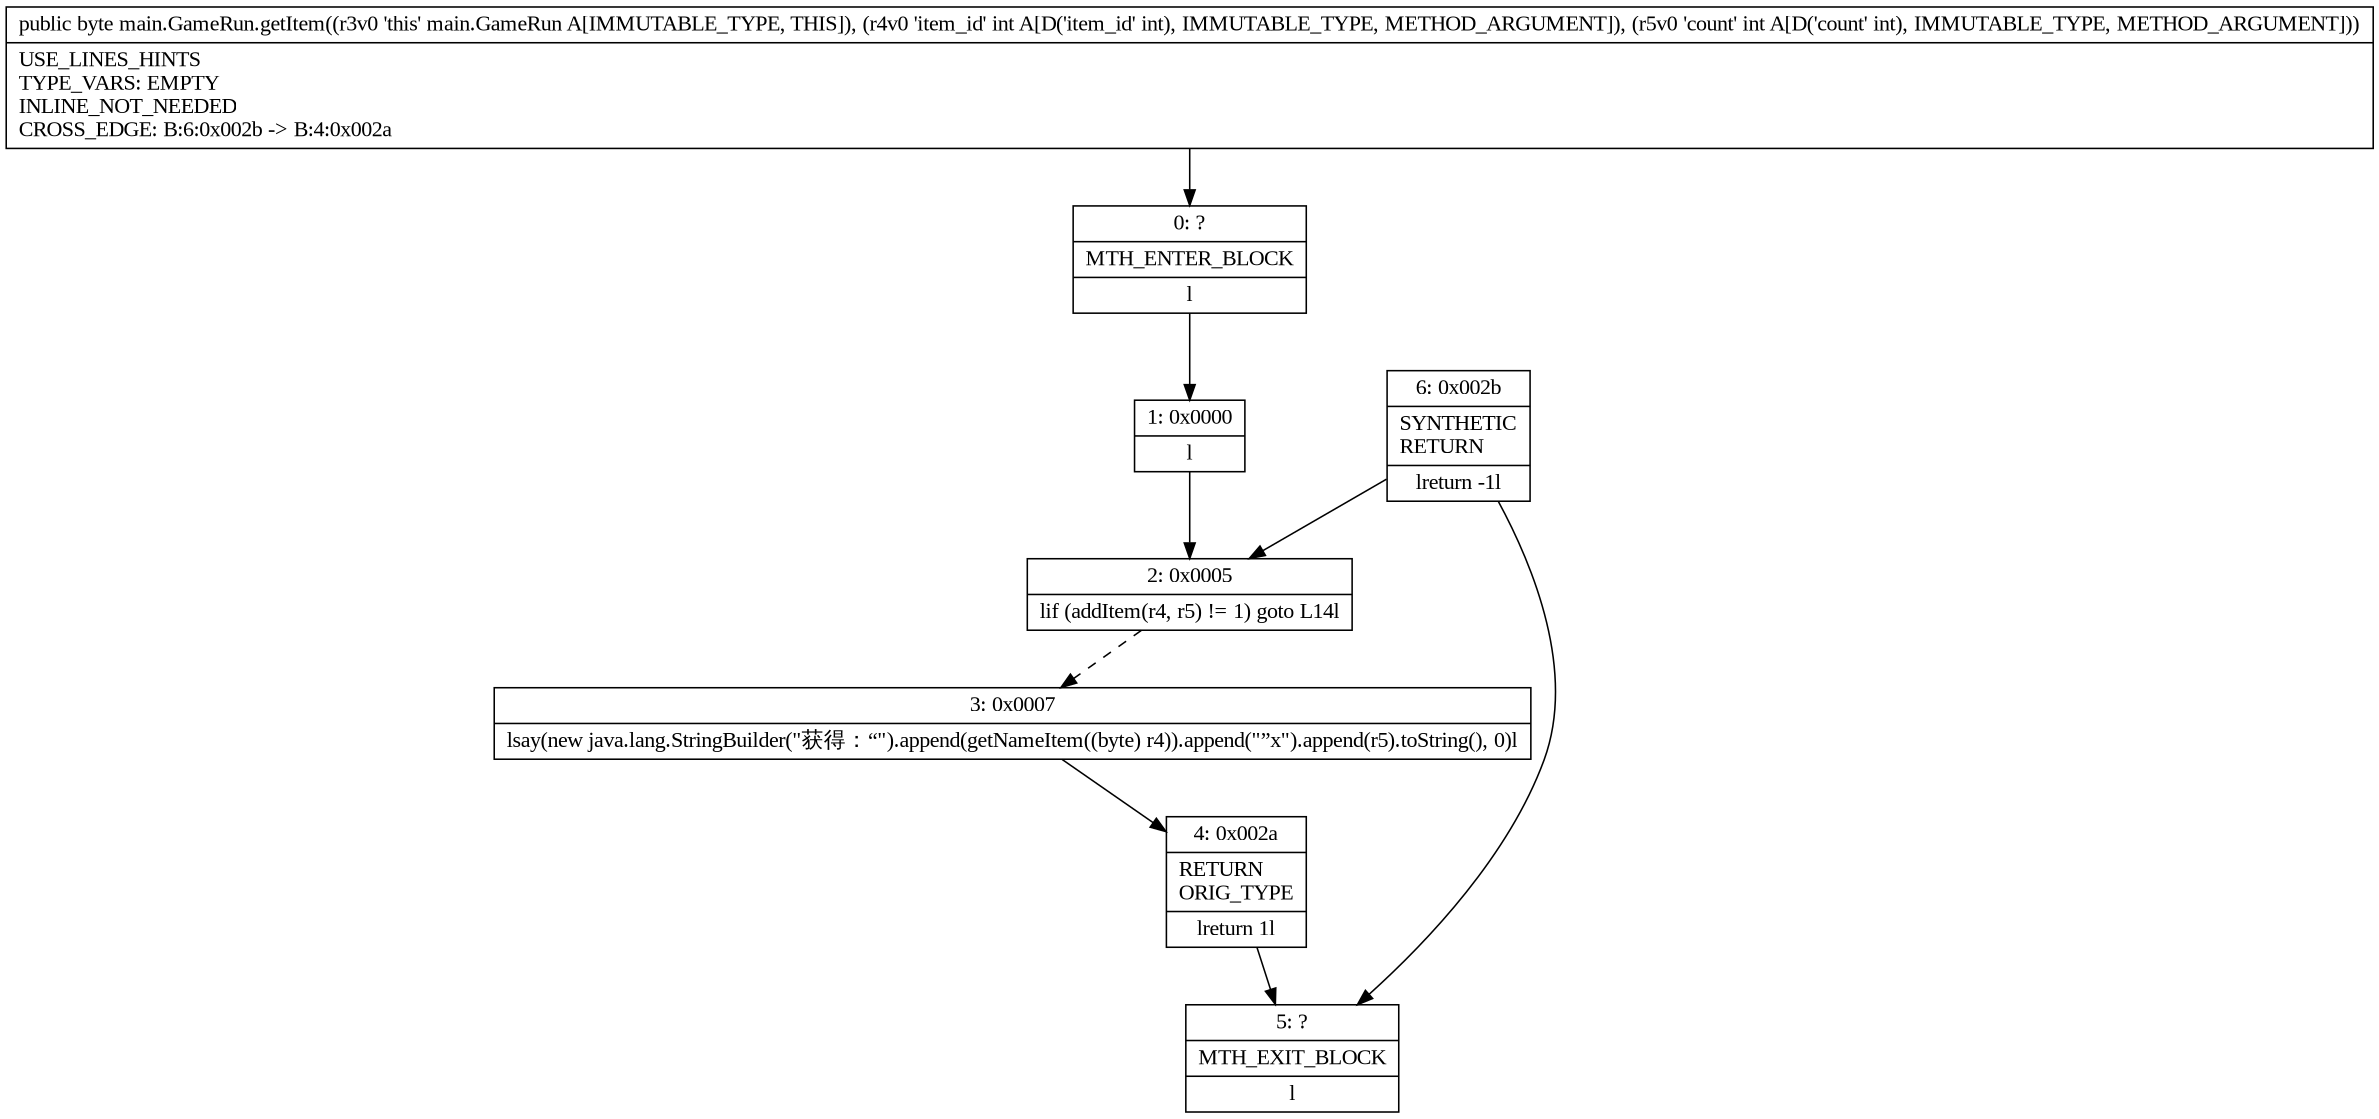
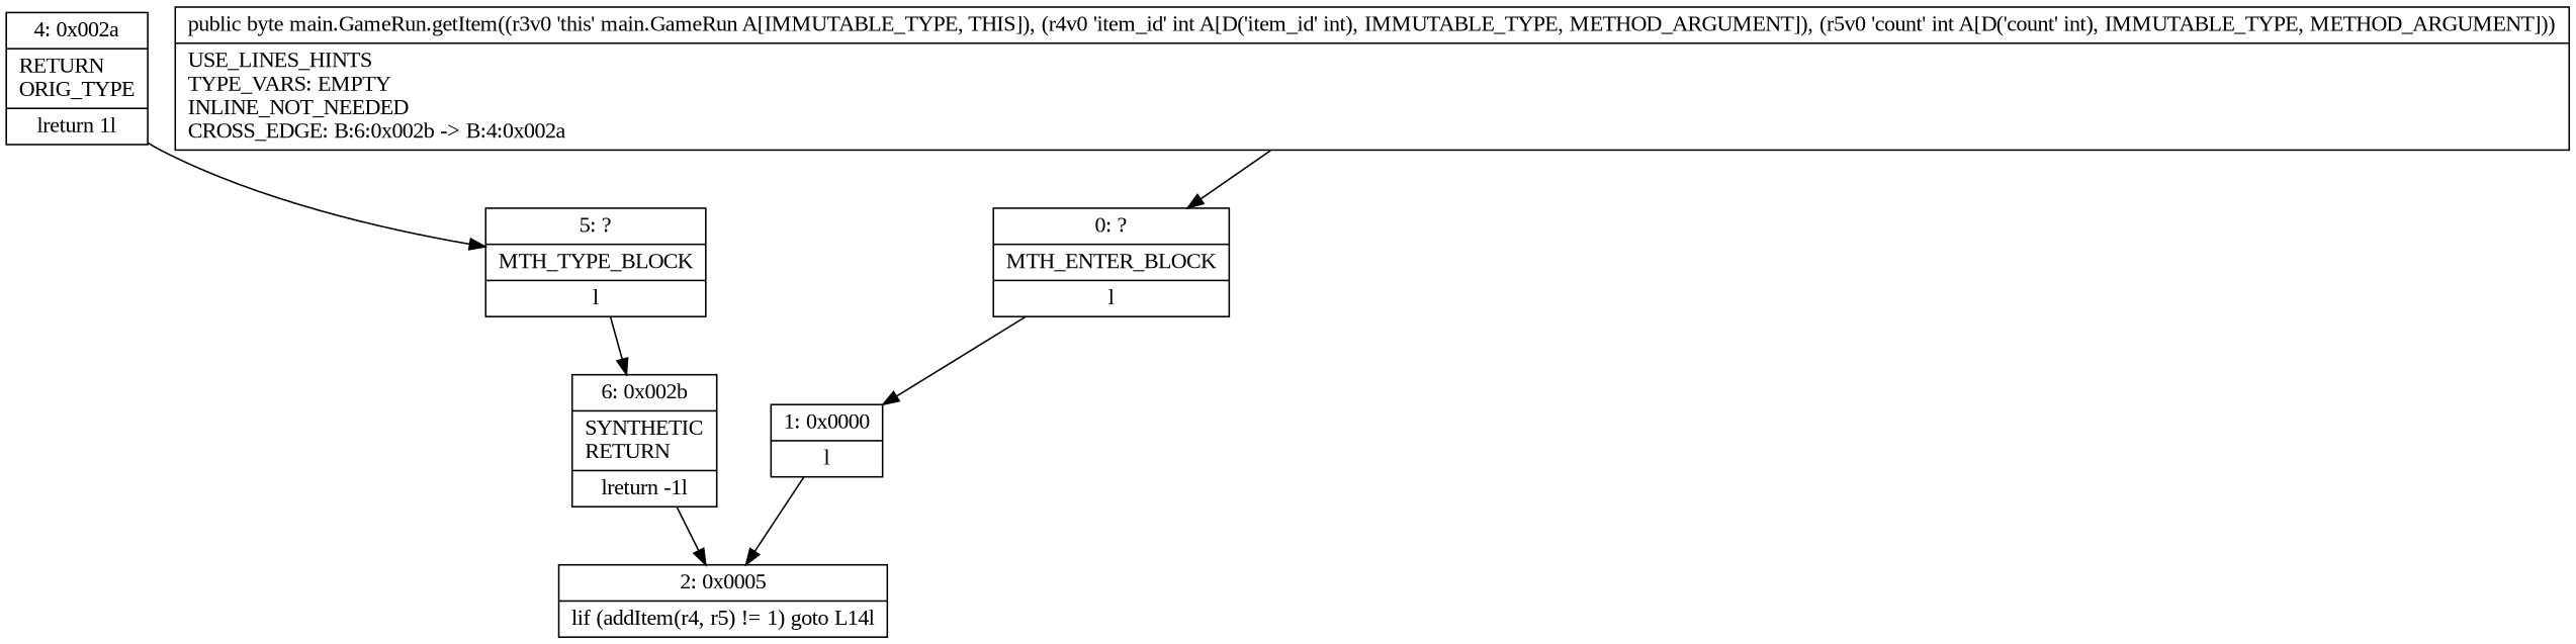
  digraph {
    fontname="Liberation Serif"
    node [fontname="Liberation Serif" shape=record]
    edge [fontname="Liberation Serif"]
    n1 [label="{0\:\ ?|MTH_ENTER_BLOCK\l|l}"]
    n2 [label="{1\:\ 0x0000|l}"]
    n3 [label="{2\:\ 0x0005|lif (addItem(r4, r5) != 1) goto L14l}"]
-   n4 [label="{3\:\ 0x0007|lsay(new java.lang.StringBuilder(\"获得：“\").append(getNameItem((byte) r4)).append(\"”x\").append(r5).toString(), 0)l}"]
    n5 [label="{4\:\ 0x002a|RETURN\lORIG_TYPE\l|lreturn 1l}"]
    n6 [label="{6\:\ 0x002b|SYNTHETIC\lRETURN\l|lreturn \-1l}"]
-   n7 [label="{5\:\ ?|MTH_EXIT_BLOCK\l|l}"]
+   n7 [label="{5\:\ ?|MTH_TYPE_BLOCK\l|l}"]
    n8 [label="{public byte main.GameRun.getItem((r3v0 'this' main.GameRun A[IMMUTABLE_TYPE, THIS]), (r4v0 'item_id' int A[D('item_id' int), IMMUTABLE_TYPE, METHOD_ARGUMENT]), (r5v0 'count' int A[D('count' int), IMMUTABLE_TYPE, METHOD_ARGUMENT]))  | USE_LINES_HINTS\lTYPE_VARS: EMPTY\lINLINE_NOT_NEEDED\lCROSS_EDGE: B:6:0x002b \-\> B:4:0x002a\l}"]
    n1 -> n2
    n2 -> n3
-   n3 -> n4 [style=dashed]
-   n4 -> n5
    n5 -> n7
    n6 -> n3
-   n6 -> n7
+   n7 -> n6
    n8 -> n1
  }
